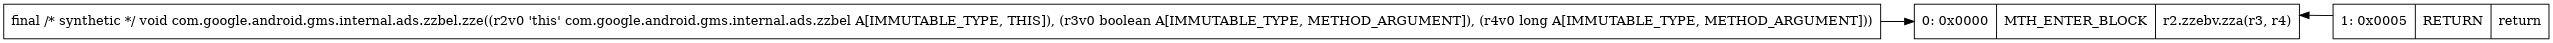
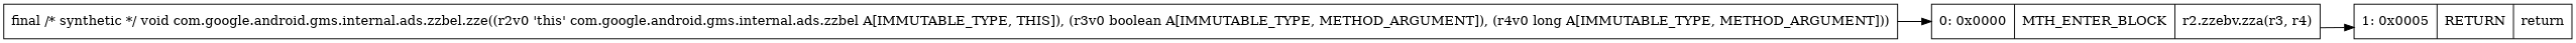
  digraph {
    rankdir=LR
    node [shape=record]
    n1 [label="{0\:\ 0x0000|MTH_ENTER_BLOCK\l|r2.zzebv.zza(r3, r4)\l}"]
    n2 [label="{1\:\ 0x0005|RETURN\l|return\l}"]
    n3 [label="{final \/* synthetic *\/ void com.google.android.gms.internal.ads.zzbel.zze((r2v0 'this' com.google.android.gms.internal.ads.zzbel A[IMMUTABLE_TYPE, THIS]), (r3v0 boolean A[IMMUTABLE_TYPE, METHOD_ARGUMENT]), (r4v0 long A[IMMUTABLE_TYPE, METHOD_ARGUMENT])) }"]
-   n2 -> n1
+   n1 -> n2
    n3 -> n1
  }
